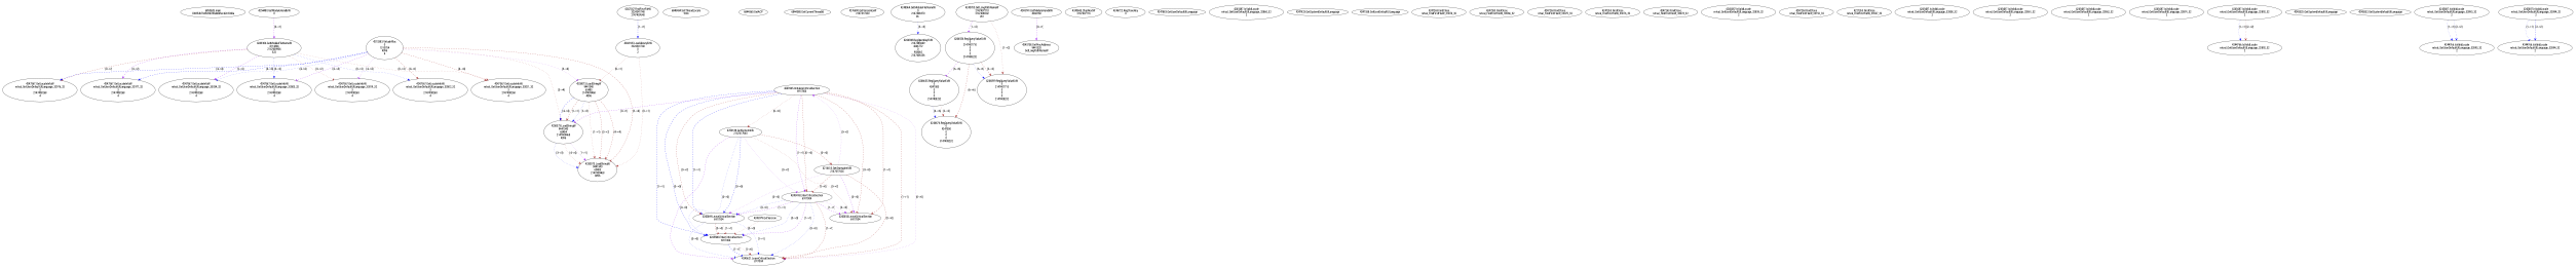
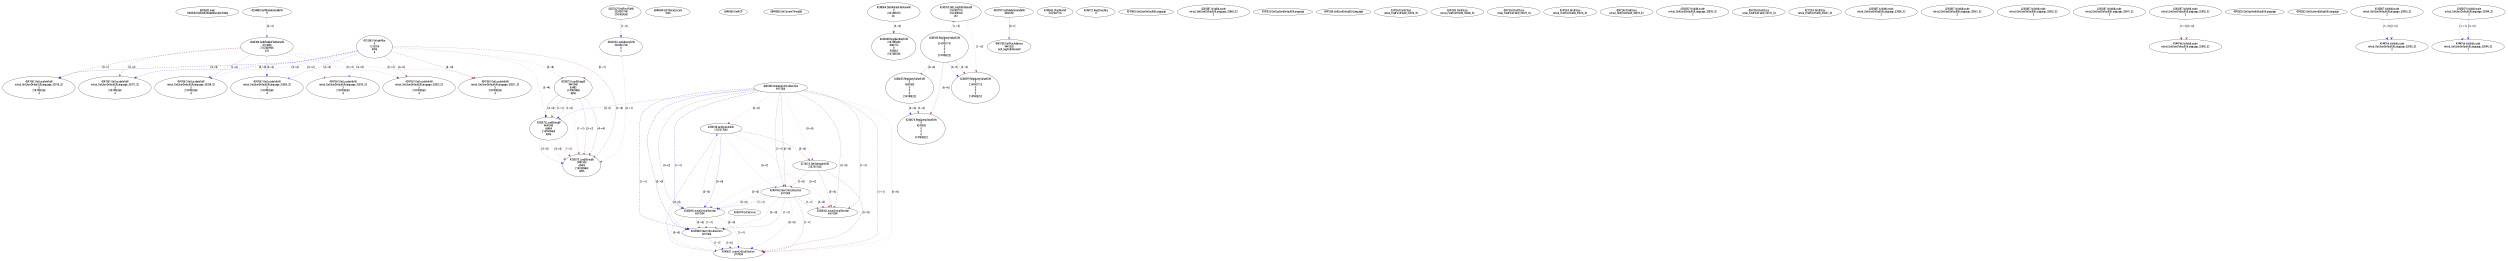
  digraph {
    fontname="Roboto Condensed"
    node [fontname="Roboto Condensed"]
    edge [arrowhead=vee color=brown fontname="Roboto Condensed" style=dashed]
    n1 [label="6850628.main\n000352b73d5c8b7d5eb0dfecd2c3042a"]
    n2 [label="4254480.GetModuleHandleW\n0"]
    n3 [label="4243306.GetModuleFileNameW\n4114304\n2147408904\n522"]
    n4 [label="4247567.GetLocaleInfoW\nretval_GetUserDefaultUILanguage_32976_32\n3\n2147408268\n4"]
    n5 [label="4247567.GetLocaleInfoW\nretval_GetUserDefaultUILanguage_33502_32\n3\n2147408268\n4"]
    n6 [label="4247567.GetLocaleInfoW\nretval_GetUserDefaultUILanguage_32977_32\n3\n2147408268\n4"]
    n7 [label="4247567.GetLocaleInfoW\nretval_GetUserDefaultUILanguage_33019_32\n3\n2147408268\n4"]
    n8 [label="4247567.GetLocaleInfoW\nretval_GetUserDefaultUILanguage_33021_32\n3\n2147408268\n4"]
    n9 [label="4247567.GetLocaleInfoW\nretval_GetUserDefaultUILanguage_33034_32\n3\n2147408268\n4"]
    n10 [label="4247567.GetLocaleInfoW\nretval_GetUserDefaultUILanguage_33503_32\n3\n2147408268\n4"]
    n11 [label="6848434.SetThreadLocale\n1024"]
    n12 [label="4243965.InitializeCriticalSection\n6917004"]
    n13 [label="4250188.GetSystemInfo\n2147417660"]
    n14 [label="4214413.GetStartupInfoW\n2147417624"]
    n15 [label="4245418.EnterCriticalSection\n6917004"]
    n16 [label="4245469.LeaveCriticalSection\n6917004"]
    n17 [label="4245454.LeaveCriticalSection\n6917004"]
    n18 [label="4245580.EnterCriticalSection\n6917004"]
    n19 [label="4245621.LeaveCriticalSection\n6917004"]
    n20 [label="4250073.LoadStringW\n9441340\n65484\n2147409468\n4096"]
    n21 [label="4243979.GetVersion\n"]
    n22 [label="6844560.GetACP\n"]
    n23 [label="6844580.GetCurrentThreadId\n"]
-   n24 [label="4276690.GetVersionExW\n2147417420"]
    n25 [label="4248064.GetModuleFileNameW\n0\n2147408370\n261"]
    n26 [label="4246338.RegOpenKeyExW\n2147483649\n4246772\n0\n983065\n2147408236"]
    n27 [label="4245785.GetLongPathNameW\n2147407710\n2147406542\n261"]
    n28 [label="4246556.RegQueryValueExW\n0\n2147407710\n0\n0\n0\n2147408232"]
    n29 [label="4246599.RegQueryValueExW\n0\n2147407710\n0\n0\n0\n2147408232"]
    n30 [label="4215383.VirtualAlloc\n0\n1310704\n4096\n4"]
    n31 [label="4250073.LoadStringW\n9441340\n65485\n2147409468\n4096"]
    n32 [label="4250073.LoadStringW\n9441340\n65483\n2147409468\n4096"]
    n33 [label="4245741.GetModuleHandleW\n4246160"]
    n34 [label="4245758.GetProcAddress\n9441320\nGetLongPathNameW"]
    n35 [label="4246635.RegQueryValueExW\n0\n4247000\n0\n0\n0\n2147408232"]
    n36 [label="4246676.RegQueryValueExW\n0\n4247000\n0\n0\n0\n8147408232"]
    n37 [label="4245683.CharNextW\n2147407716"]
    n38 [label="4246722.RegCloseKey\n0"]
    n39 [label="4247883.GetUserDefaultUILanguage\n"]
    n40 [label="4245487.IsValidLocale\nretval_GetUserDefaultUILanguage_32860_32\n2"]
    n41 [label="4247923.GetSystemDefaultUILanguage\n"]
    n42 [label="4247558.GetUserDefaultUILanguage\n"]
    n43 [label="4247247.FindFirstFileW\n3224341740\n2147407640"]
    n44 [label="4248145.LoadLibraryExW\n3224341740\n0\n2"]
    n45 [label="4247263.FindClose\nretval_FindFirstFileW_33074_32"]
    n46 [label="4247263.FindClose\nretval_FindFirstFileW_33566_32"]
    n47 [label="4247263.FindClose\nretval_FindFirstFileW_33075_32"]
    n48 [label="4247263.FindClose\nretval_FindFirstFileW_33076_32"]
    n49 [label="4247263.FindClose\nretval_FindFirstFileW_33078_32"]
    n50 [label="4245487.IsValidLocale\nretval_GetUserDefaultUILanguage_32859_32\n2"]
    n51 [label="4247263.FindClose\nretval_FindFirstFileW_33152_32"]
    n52 [label="4227263.FindClose\nretval_FindFirstFileW_33507_32"]
    n53 [label="4245487.IsValidLocale\nretval_GetUserDefaultUILanguage_32858_32\n2"]
    n54 [label="4245487.IsValidLocale\nretval_GetUserDefaultUILanguage_32861_32\n2"]
    n55 [label="4245487.IsValidLocale\nretval_GetUserDefaultUILanguage_32862_32\n2"]
    n56 [label="4245487.IsValidLocale\nretval_GetUserDefaultUILanguage_32891_32\n2"]
    n57 [label="4245487.IsValidLocale\nretval_GetUserDefaultUILanguage_32892_32\n2"]
    n58 [label="4244766.IsValidLocale\nretval_GetUserDefaultUILanguage_32892_32\n2"]
    n59 [label="4245525.GetSystemDefaultUILanguage\n"]
    n60 [label="4245552.GetSystemDefaultUILanguage\n"]
    n61 [label="4245487.IsValidLocale\nretval_GetUserDefaultUILanguage_32893_32\n2"]
    n62 [label="4244766.IsValidLocale\nretval_GetUserDefaultUILanguage_32893_32\n2"]
    n63 [label="4245487.IsValidLocale\nretval_GetUserDefaultUILanguage_32894_32\n2"]
    n64 [label="4244766.IsValidLocale\nretval_GetUserDefaultUILanguage_32894_32\n2"]
    n2 -> n3 [color=purple label="(0-->1)"]
    n3 -> n4 [label="(0-->2)"]
    n3 -> n5 [arrowhead=normal color=blue label="(0-->2)" style=dotted]
    n3 -> n6 [color=purple label="(0-->2)"]
    n3 -> n7 [arrowhead=tee label="(0-->2)" style=dotted]
    n3 -> n8 [label="(0-->2)" style=dotted]
    n3 -> n9 [arrowhead=normal color=purple label="(0-->2)"]
    n3 -> n10 [arrowhead=normal color=blue label="(0-->2)" style=dotted]
    n12 -> n13 [label="(0-->0)" style=dotted]
-   n14 -> n12 [color=purple label="(0-->0)" style=dotted]
+   n12 -> n14 [color=purple label="(0-->0)" style=dotted]
    n12 -> n15 [arrowhead=normal color=purple label="(1-->1)"]
    n12 -> n15 [arrowhead=normal label="(0-->0)"]
    n12 -> n16 [color=blue label="(1-->1)"]
    n12 -> n16 [arrowhead=normal label="(0-->0)"]
    n12 -> n17 [label="(1-->1)"]
    n12 -> n17 [arrowhead=tee label="(0-->0)"]
    n12 -> n18 [arrowhead=normal color=blue label="(1-->1)"]
    n12 -> n18 [arrowhead=normal color=blue label="(0-->0)"]
    n12 -> n19 [label="(1-->1)"]
    n12 -> n19 [arrowhead=normal color=purple label="(0-->0)" style=dotted]
    n12 -> n20 [arrowhead=tee color=purple label="(0-->1)"]
    n13 -> n14 [label="(0-->0)"]
    n13 -> n15 [arrowhead=tee color=purple label="(0-->0)" style=dotted]
    n13 -> n16 [color=blue label="(0-->0)"]
    n13 -> n17 [label="(0-->0)" style=dotted]
    n13 -> n18 [arrowhead=normal color=blue label="(0-->0)" style=dotted]
-   n13 -> n19 [arrowhead=normal color=purple label="(0-->0)"]
+   n19 -> n13 [arrowhead=normal color=purple label="(0-->0)"]
    n14 -> n15 [arrowhead=tee label="(0-->0)"]
    n14 -> n16 [color=purple label="(0-->0)" style=dotted]
    n14 -> n17 [arrowhead=normal color=purple label="(0-->0)"]
    n14 -> n19 [label="(0-->0)"]
    n15 -> n16 [arrowhead=normal color=purple label="(1-->1)"]
    n15 -> n16 [arrowhead=tee color=blue label="(0-->0)" style=dotted]
    n15 -> n17 [arrowhead=tee color=purple label="(1-->1)"]
    n15 -> n17 [arrowhead=normal color=purple label="(0-->0)" style=dotted]
    n15 -> n18 [arrowhead=tee color=purple label="(1-->1)"]
    n15 -> n18 [arrowhead=tee color=blue label="(0-->0)" style=dotted]
    n15 -> n19 [arrowhead=normal label="(1-->1)"]
    n15 -> n19 [arrowhead=normal color=blue label="(0-->0)" style=dotted]
    n16 -> n18 [arrowhead=tee label="(1-->1)" style=dotted]
    n16 -> n18 [arrowhead=tee label="(0-->0)"]
    n16 -> n19 [arrowhead=normal color=blue label="(1-->1)" style=dotted]
    n16 -> n19 [arrowhead=tee color=blue label="(0-->0)" style=dotted]
    n18 -> n19 [arrowhead=tee color=blue label="(1-->1)"]
    n18 -> n19 [arrowhead=normal label="(0-->0)" style=dotted]
    n20 -> n32 [arrowhead=normal color=purple label="(1-->1)" style=dotted]
    n20 -> n32 [color=blue label="(3-->3)" style=dotted]
    n20 -> n32 [label="(4-->4)" style=dotted]
    n21 -> n18 [arrowhead=tee label="(0-->0)" style=dotted]
    n25 -> n26 [color=blue label="(3-->3)" style=dotted]
-   n27 -> n28 [arrowhead=tee color=purple label="(1-->2)"]
+   n28 -> n27 [arrowhead=tee color=purple label="(1-->2)"]
    n27 -> n29 [label="(1-->2)" style=dotted]
    n28 -> n29 [label="(2-->2)"]
    n28 -> n29 [arrowhead=normal color=blue label="(6-->6)" style=dotted]
    n28 -> n35 [arrowhead=tee color=purple label="(6-->6)"]
    n28 -> n36 [arrowhead=normal label="(6-->6)"]
    n30 -> n4 [arrowhead=normal color=blue label="(4-->4)"]
    n30 -> n5 [arrowhead=normal label="(4-->4)"]
    n30 -> n6 [arrowhead=normal color=blue label="(4-->4)"]
    n30 -> n7 [arrowhead=tee color=purple label="(4-->4)" style=dotted]
    n30 -> n8 [label="(4-->4)"]
    n30 -> n9 [arrowhead=tee color=blue label="(4-->4)" style=dotted]
    n30 -> n10 [arrowhead=tee color=purple label="(4-->4)"]
    n30 -> n20 [arrowhead=normal label="(3-->4)" style=dotted]
    n30 -> n31 [arrowhead=tee color=purple label="(3-->4)" style=dotted]
    n30 -> n32 [arrowhead=tee label="(3-->4)"]
    n31 -> n20 [label="(1-->1)"]
    n31 -> n20 [arrowhead=normal color=blue label="(3-->3)" style=dotted]
    n31 -> n20 [arrowhead=normal color=blue label="(4-->4)"]
    n31 -> n32 [label="(1-->1)" style=dotted]
    n31 -> n32 [arrowhead=tee label="(3-->3)"]
    n31 -> n32 [label="(4-->4)"]
    n33 -> n34 [arrowhead=normal color=purple label="(0-->1)"]
    n35 -> n36 [label="(2-->2)" style=dotted]
    n35 -> n36 [color=blue label="(6-->6)" style=dotted]
    n43 -> n44 [arrowhead=normal color=blue label="(1-->1)"]
    n44 -> n31 [arrowhead=tee label="(0-->1)" style=dotted]
    n44 -> n32 [arrowhead=normal label="(0-->1)" style=dotted]
    n57 -> n58 [color=blue label="(1-->1)" style=dotted]
    n57 -> n58 [label="(2-->2)" style=dotted]
    n61 -> n62 [color=blue label="(1-->1)" style=dotted]
    n61 -> n62 [color=blue label="(2-->2)" style=dotted]
    n63 -> n64 [arrowhead=tee color=blue label="(1-->1)" style=dotted]
    n63 -> n64 [color=blue label="(2-->2)"]
  }
